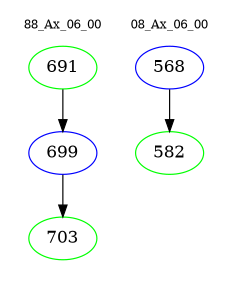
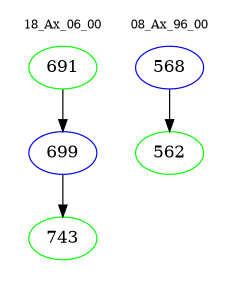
  digraph {
    node [color=green]
    edge [color=black]
    n1 [label=691]
    n2 [color=blue label=699]
-   n3 [label=703]
+   n3 [label=743]
    n4 [color=blue label=568]
-   n5 [label=582]
+   n5 [label=562]
    subgraph cluster_1 {
      color=white
      fontsize=10
-     label="88_Ax_06_00"
+     label="18_Ax_06_00"
      n1
      n2
      n3
    }
    subgraph cluster_2 {
      color=white
      fontsize=10
-     label="08_Ax_06_00"
+     label="08_Ax_96_00"
      n4
      n5
    }
    n1 -> n2
    n2 -> n3
    n4 -> n5
  }
